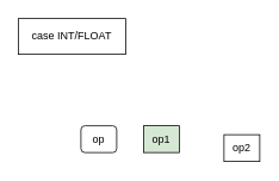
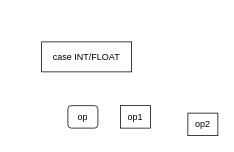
  <mxCell id="0" />
  <mxCell id="1" parent="0" />
- <mxCell id="2" value="case INT/FLOAT" style="rounded=0;whiteSpace=wrap;html=1;" vertex="1" parent="1"><mxGeometry x="20" y="20" width="120" height="40" as="geometry" /></mxCell>
+ <mxCell id="2" value="case INT/FLOAT" style="rounded=0;whiteSpace=wrap;html=1;" vertex="1" parent="1"><mxGeometry x="55" y="55" width="120" height="40" as="geometry" /></mxCell>
  <mxCell id="3" value="op" style="whiteSpace=wrap;html=1;rounded=1;" vertex="1" parent="1"><mxGeometry x="90" y="140" width="40" height="30" as="geometry" /></mxCell>
- <mxCell id="4" value="op1" style="whiteSpace=wrap;html=1;fillColor=#d5e8d4;" vertex="1" parent="1"><mxGeometry x="160" y="140" width="40" height="30" as="geometry" /></mxCell>
+ <mxCell id="4" value="op1" style="whiteSpace=wrap;html=1;" vertex="1" parent="1"><mxGeometry x="160" y="140" width="40" height="30" as="geometry" /></mxCell>
  <mxCell id="5" value="op2" style="whiteSpace=wrap;html=1;" vertex="1" parent="1"><mxGeometry x="250" y="150" width="40" height="30" as="geometry" /></mxCell>
